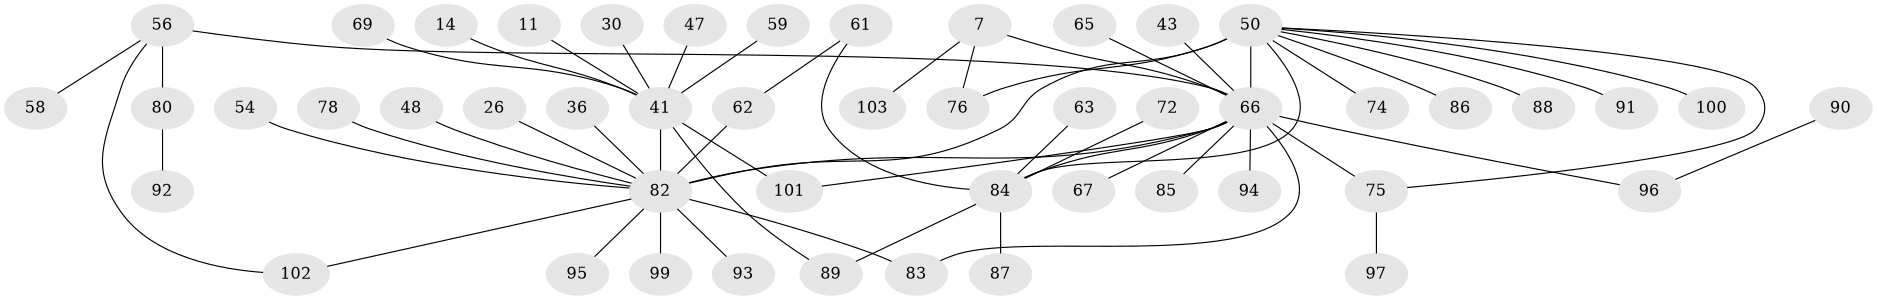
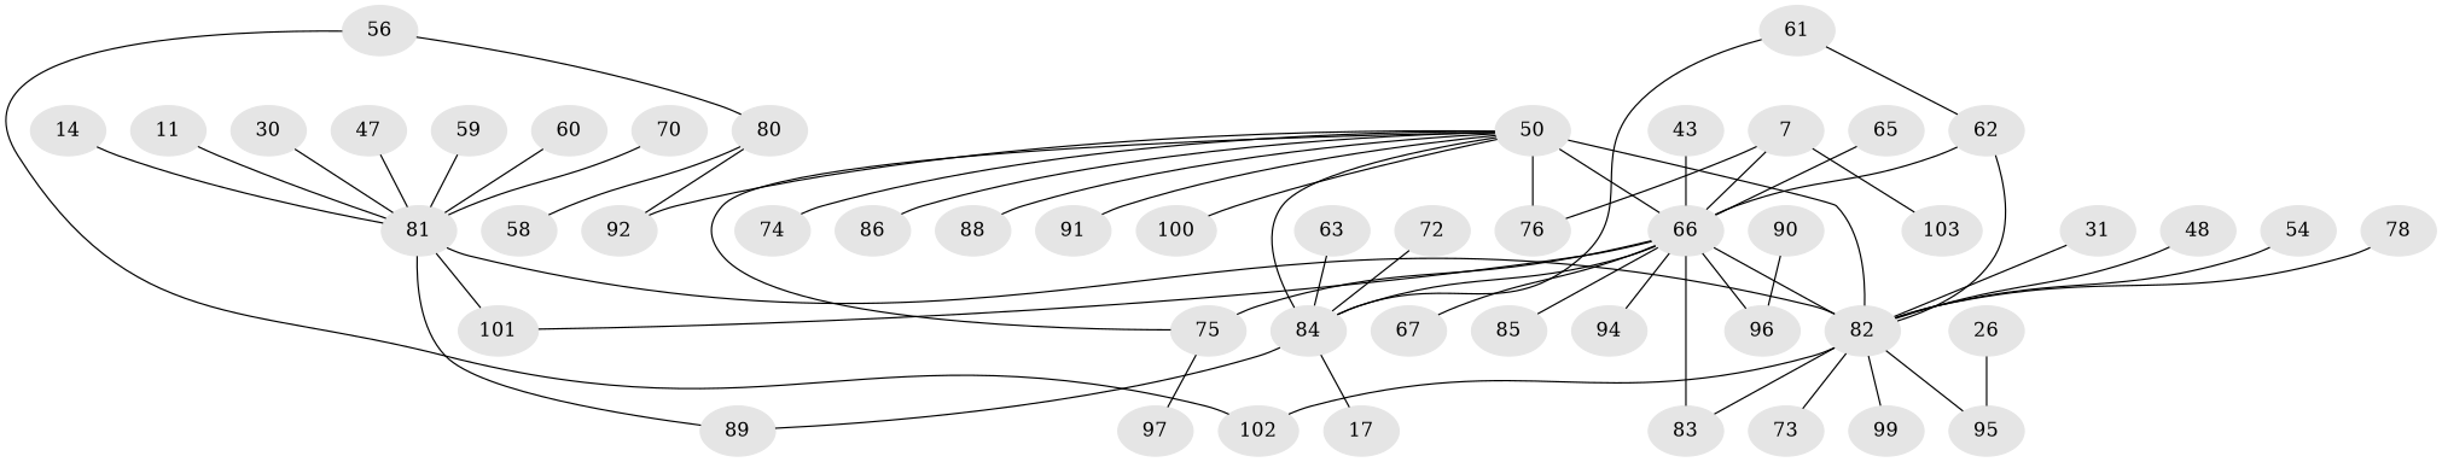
  graph {
    node [color=gray90 style=filled]
    66 [super="+49+4"]
    82 [super="+9+19+25+52+71+64"]
    75 [super="+22+10+41+69"]
    84 [super="+5+13+11+18+68+51+42+53"]
    67
    83 [super="+33+40"]
    85
    94
    96 [super="+32"]
    101 [super="+39+98"]
    7
    76
    103
-   81 [super="+23+35+77" label=41]
+   81 [super="+23+35+77"]
    89 [super="+34+46"]
    n16 [label=14]
    n17 [label=11]
    102
-   93
+   93 [label=73]
    95
    99
    26
    30
-   31 [label=36]
+   31
    43
    47
    48 [super="+15"]
    50 [super="+3"]
    74
    86 [super="+20"]
    88
    91
    92
    100
    97
-   87
+   87 [label=17]
    54
    56 [super="+17"]
    58
    80
    59
-   60 [super="+44" label=69]
+   60 [super="+44"]
    61
    62
    63
    65
+   70
    72
    78
    90
    66 -- 82 [weight=3]
    66 -- 75 [weight=4]
    66 -- 84
    66 -- 67
    66 -- 83
    66 -- 85
    66 -- 94
    66 -- 96
    66 -- 101 [weight=2]
    82 -- 83
    82 -- 102
    82 -- 93
    82 -- 95
    82 -- 99
    75 -- 97
    84 -- 89
    84 -- 87
    7 -- 66 [weight=2]
    7 -- 76
    7 -- 103
    81 -- 82 [weight=4]
    81 -- 101 [weight=3]
    81 -- 89
    n16 -- 81
    n17 -- 81
-   26 -- 82
+   26 -- 95
    30 -- 81
    31 -- 82
    43 -- 66
    47 -- 81
    48 -- 82
    50 -- 66 [weight=5]
    50 -- 82 [weight=6]
    50 -- 75
    50 -- 84
    50 -- 76
    50 -- 74
    50 -- 86
    50 -- 88
    50 -- 91
+   50 -- 92
    50 -- 100 [weight=3]
    54 -- 82
-   56 -- 66 [weight=2]
+   62 -- 66 [weight=2]
    56 -- 102
-   56 -- 58
+   80 -- 58
    56 -- 80
    80 -- 92
    59 -- 81
    60 -- 81
    61 -- 84
    61 -- 62
    62 -- 82
    63 -- 84
    65 -- 66
+   70 -- 81
    72 -- 84
    78 -- 82
    90 -- 96
  }
